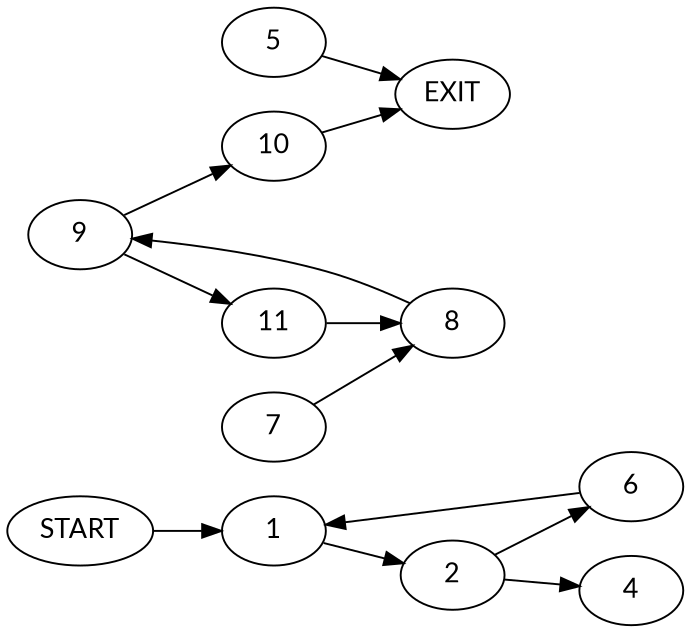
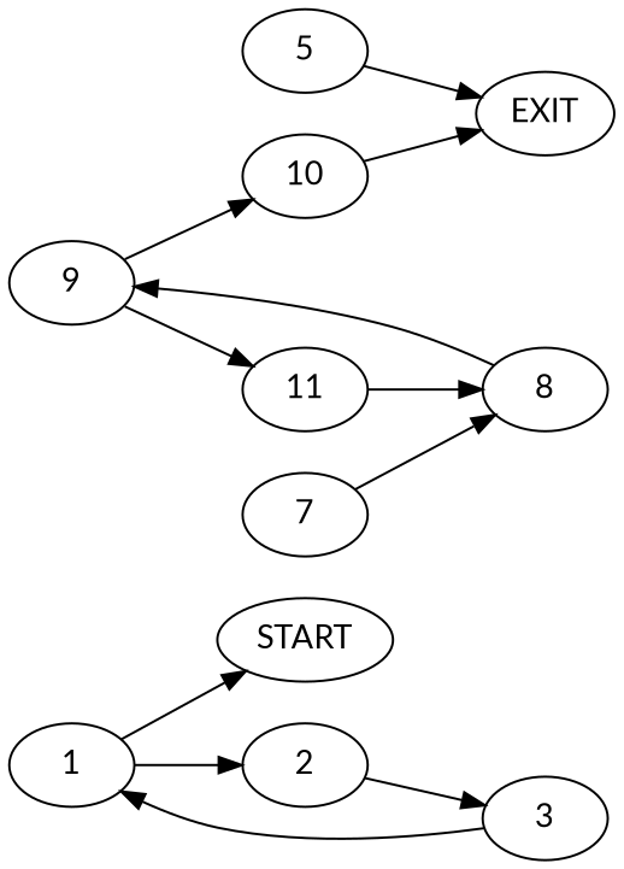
  digraph {
    fontname=Lato
    rankdir=LR
    node [fontname=Lato]
    edge [fontname=Lato]
    n1 [label=START]
    1
    2
    n4 [label=EXIT]
-   3 [label=6]
-   4
+   3
    5
    7
    8
    9
    10
    11
-   n1 -> 1
+   1 -> n1
    1 -> 2
    2 -> 3
-   2 -> 4
    3 -> 1
    5 -> n4
    7 -> 8
    8 -> 9
    9 -> 10
    9 -> 11
    10 -> n4
    11 -> 8
  }
